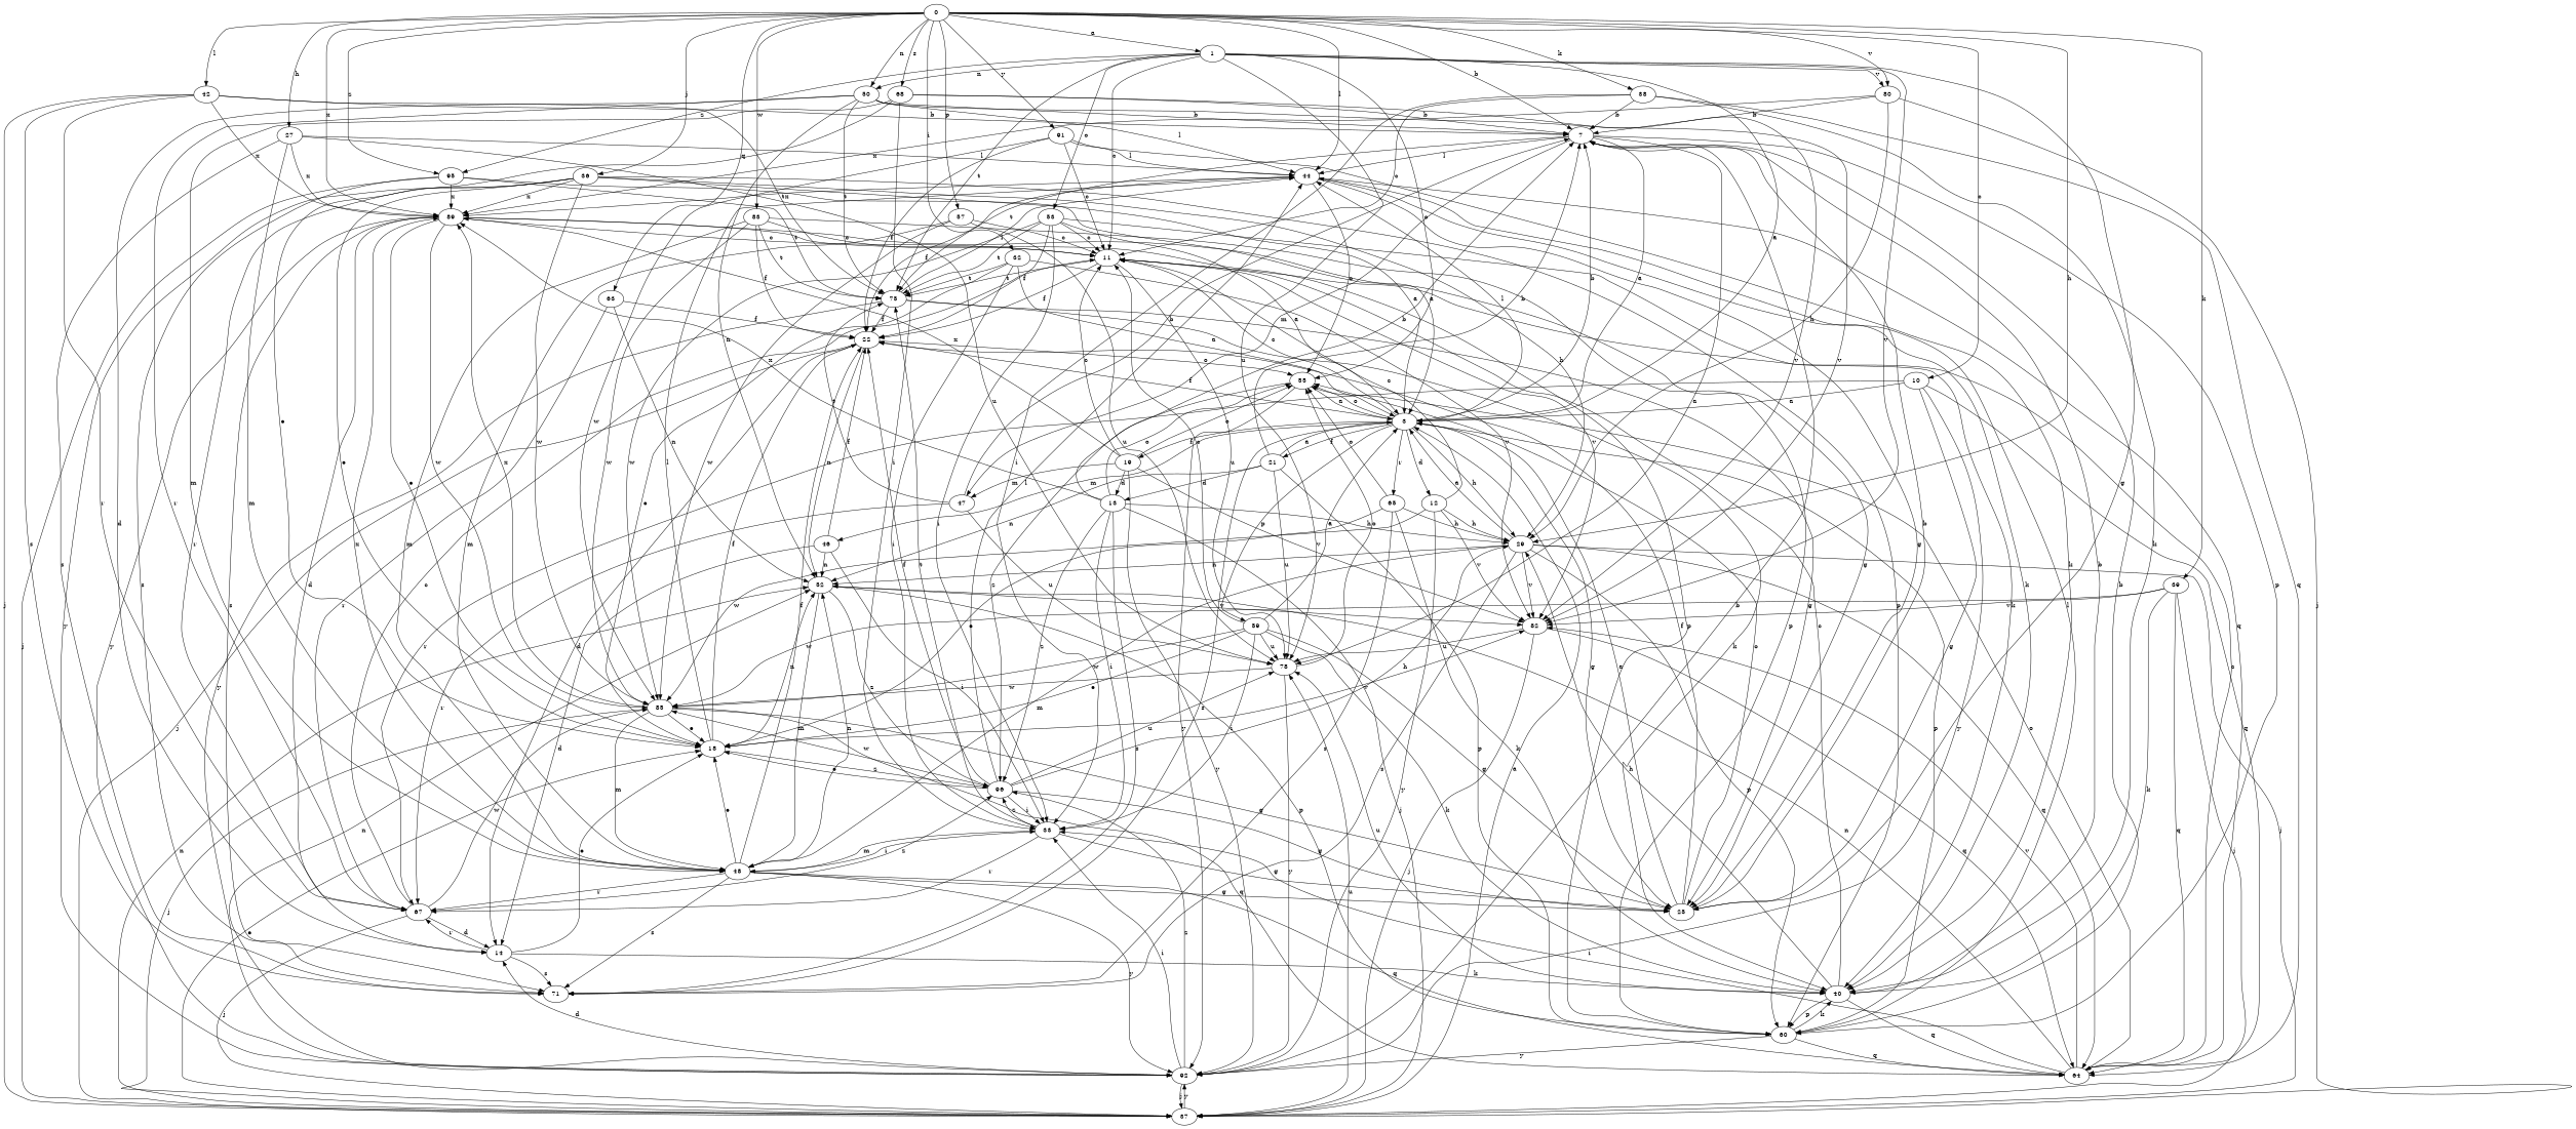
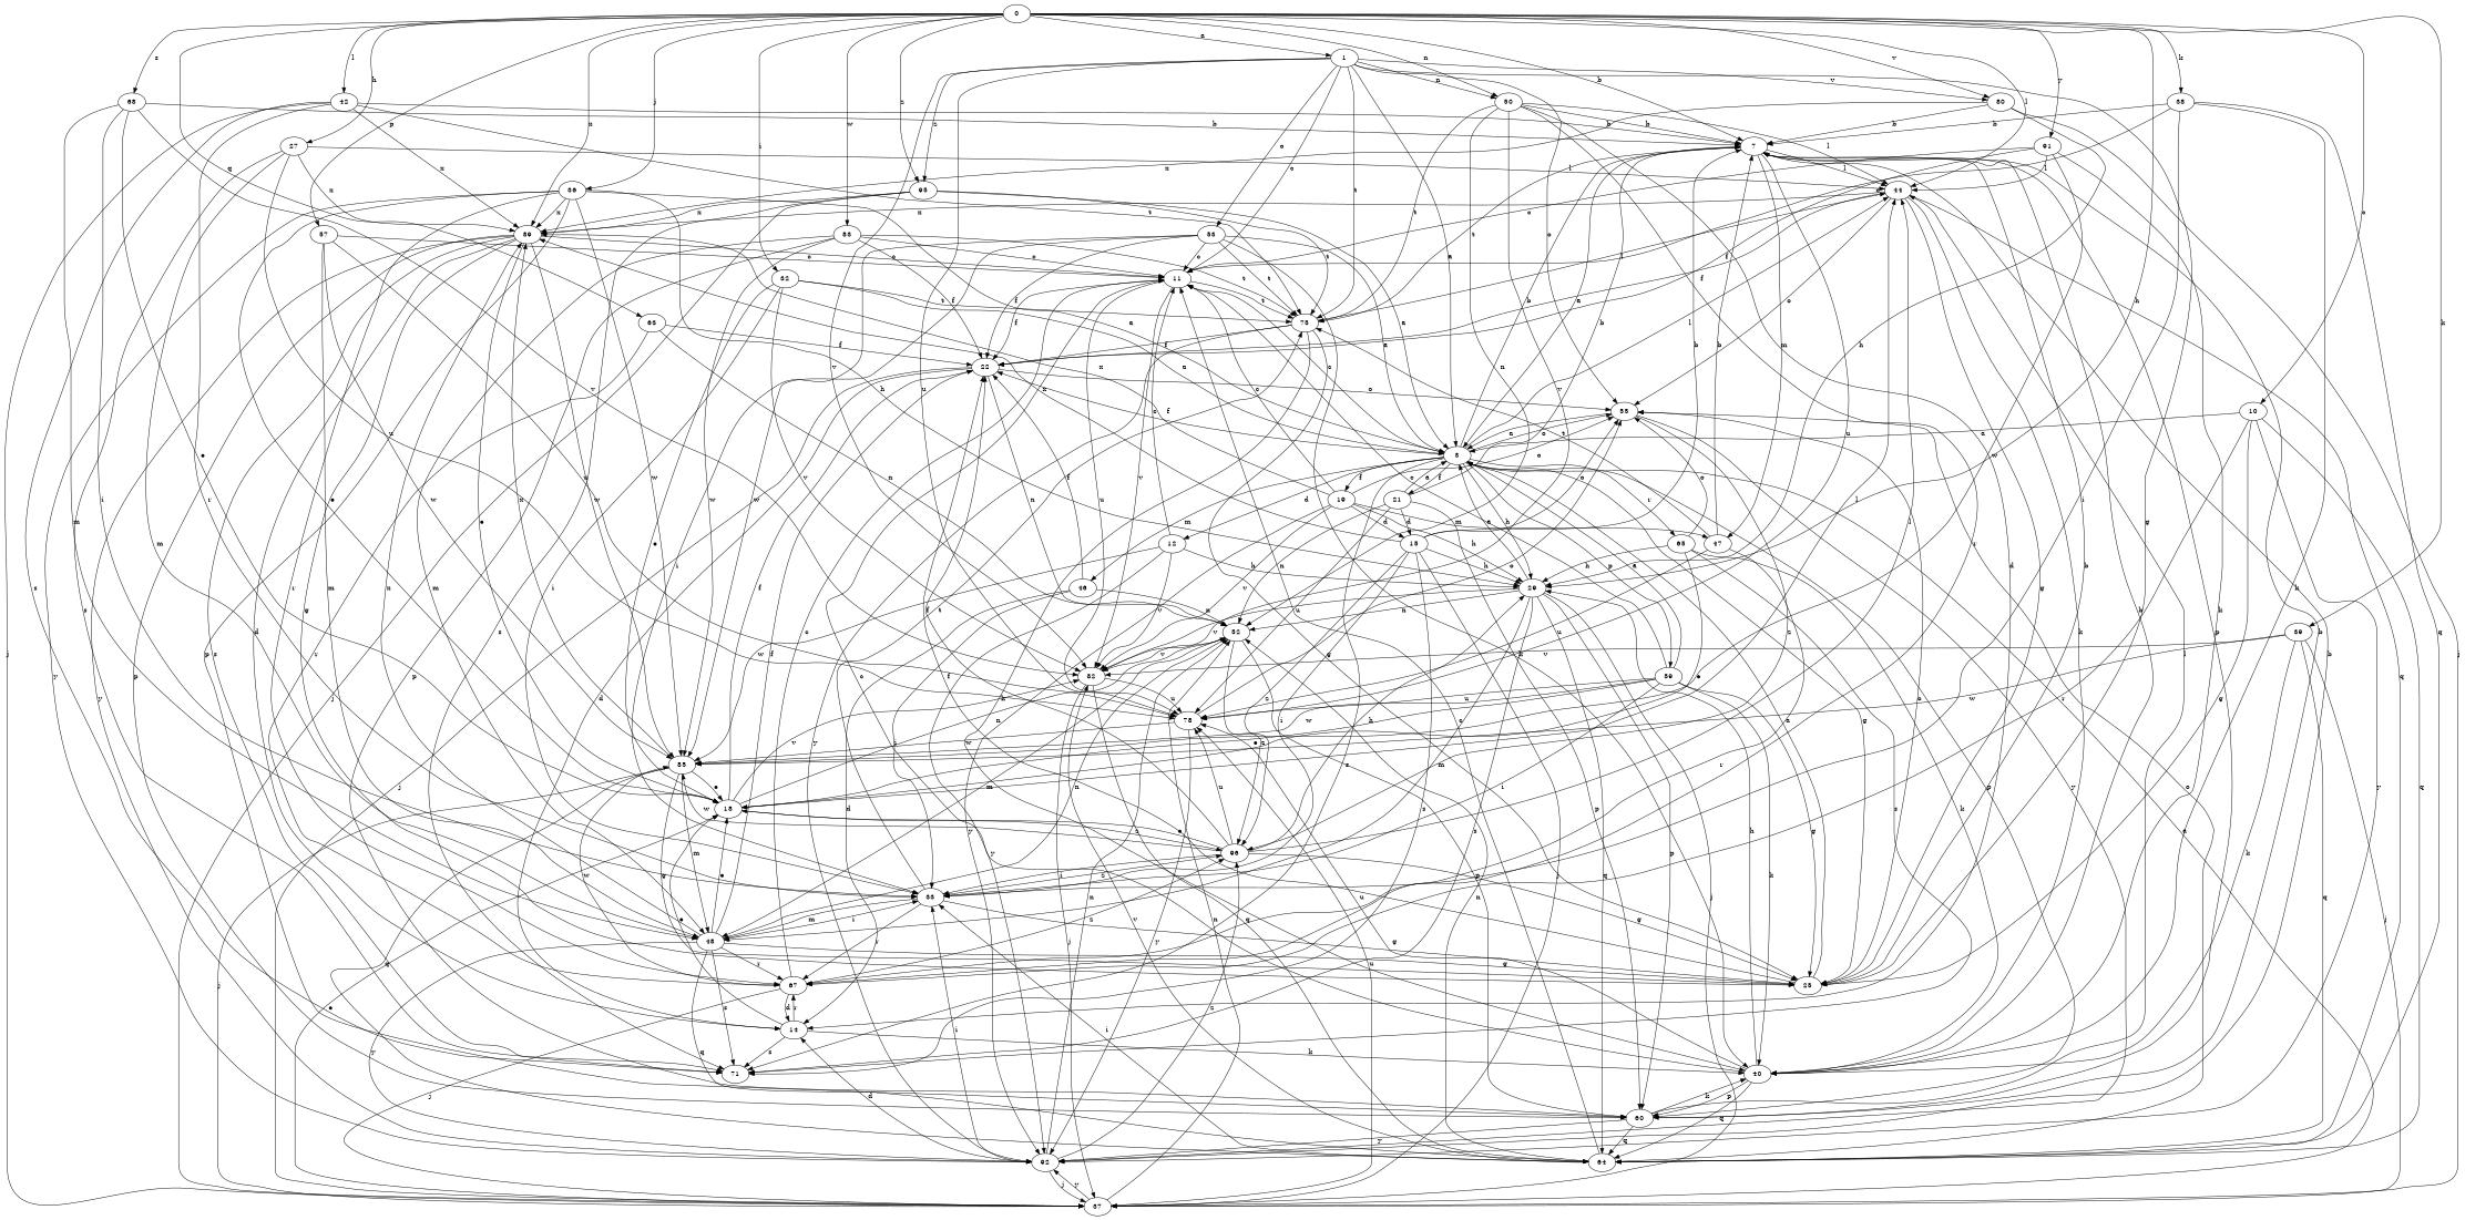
  strict digraph {
    0
    1
    7
    10
    27
    29
    32
    36
    38
    39
    42
    44
    50
    57
    63
    68
    80
    83
    89
    91
    95
    3
    11
    25
    53
    55
    75
    78
    82
    60
    47
    64
    67
    92
    71
    48
    37
    52
    33
    18
    85
    40
    22
    14
    12
    19
    21
    46
    59
    65
    96
-   13
+   13 [label=15]
    0 -> 1 [label=a]
    0 -> 7 [label=b]
    0 -> 10 [label=c]
    0 -> 27 [label=h]
    0 -> 29 [label=h]
    0 -> 32 [label=i]
    0 -> 36 [label=j]
    0 -> 38 [label=k]
    0 -> 39 [label=k]
    0 -> 42 [label=l]
    0 -> 44 [label=l]
    0 -> 50 [label=n]
    0 -> 57 [label=p]
    0 -> 63 [label=q]
    0 -> 68 [label=s]
    0 -> 80 [label=v]
    0 -> 83 [label=w]
    0 -> 89 [label=x]
    0 -> 91 [label=y]
    0 -> 95 [label=z]
    1 -> 50 [label=n]
    1 -> 80 [label=v]
    1 -> 95 [label=z]
    1 -> 3 [label=a]
    1 -> 11 [label=c]
    1 -> 25 [label=g]
    1 -> 53 [label=o]
    1 -> 55 [label=o]
    1 -> 75 [label=t]
    1 -> 78 [label=u]
    1 -> 82 [label=v]
    7 -> 44 [label=l]
    7 -> 3 [label=a]
    7 -> 75 [label=t]
-   7 -> 78 [label=a]
+   7 -> 78 [label=u]
    7 -> 60 [label=p]
    7 -> 47 [label=m]
    10 -> 3 [label=a]
    10 -> 25 [label=g]
    10 -> 64 [label=q]
    10 -> 67 [label=r]
    10 -> 92 [label=y]
    27 -> 44 [label=l]
    27 -> 89 [label=x]
    27 -> 78 [label=u]
    27 -> 71 [label=s]
    27 -> 48 [label=m]
    29 -> 3 [label=a]
    29 -> 82 [label=v]
    29 -> 60 [label=p]
    29 -> 64 [label=q]
    29 -> 71 [label=s]
    29 -> 48 [label=m]
    29 -> 37 [label=j]
    29 -> 52 [label=n]
    32 -> 3 [label=a]
    32 -> 75 [label=t]
    32 -> 82 [label=v]
    32 -> 33 [label=i]
    32 -> 18 [label=e]
    36 -> 29 [label=h]
    36 -> 89 [label=x]
    36 -> 3 [label=a]
    36 -> 60 [label=p]
    36 -> 67 [label=r]
    36 -> 92 [label=y]
    36 -> 18 [label=e]
    36 -> 85 [label=w]
    38 -> 7 [label=b]
    38 -> 11 [label=c]
    38 -> 64 [label=q]
    38 -> 33 [label=i]
    38 -> 40 [label=k]
    39 -> 82 [label=v]
    39 -> 64 [label=q]
    39 -> 37 [label=j]
    39 -> 85 [label=w]
    39 -> 40 [label=k]
    42 -> 7 [label=b]
    42 -> 89 [label=x]
    42 -> 75 [label=t]
-   42 -> 67 [label=r]
+   42 -> 33 [label=r]
    42 -> 71 [label=s]
    42 -> 37 [label=j]
    44 -> 89 [label=x]
    44 -> 25 [label=g]
    44 -> 55 [label=o]
    44 -> 64 [label=q]
    44 -> 40 [label=k]
    44 -> 22 [label=f]
    50 -> 7 [label=b]
    50 -> 44 [label=l]
    50 -> 75 [label=t]
    50 -> 82 [label=v]
    50 -> 67 [label=r]
    50 -> 52 [label=n]
    50 -> 14 [label=d]
    57 -> 11 [label=c]
    57 -> 78 [label=u]
    57 -> 48 [label=m]
    57 -> 85 [label=w]
    63 -> 67 [label=r]
    63 -> 52 [label=n]
    63 -> 22 [label=f]
    68 -> 7 [label=b]
    68 -> 82 [label=v]
    68 -> 48 [label=m]
    68 -> 33 [label=i]
    68 -> 18 [label=e]
    80 -> 7 [label=b]
    80 -> 29 [label=h]
    80 -> 89 [label=x]
    80 -> 37 [label=j]
    83 -> 11 [label=c]
    83 -> 75 [label=t]
    83 -> 60 [label=p]
    83 -> 48 [label=m]
    83 -> 85 [label=w]
    83 -> 22 [label=f]
    89 -> 11 [label=c]
    89 -> 25 [label=g]
    89 -> 60 [label=p]
    89 -> 92 [label=y]
    89 -> 71 [label=s]
    89 -> 18 [label=e]
    89 -> 85 [label=w]
    89 -> 14 [label=d]
    91 -> 44 [label=l]
    91 -> 11 [label=c]
    91 -> 85 [label=w]
    91 -> 40 [label=k]
    91 -> 22 [label=f]
    95 -> 89 [label=x]
    95 -> 3 [label=a]
    95 -> 75 [label=t]
    95 -> 71 [label=s]
    95 -> 37 [label=j]
    3 -> 7 [label=b]
    3 -> 29 [label=h]
    3 -> 44 [label=l]
    3 -> 11 [label=c]
    3 -> 25 [label=g]
    3 -> 55 [label=o]
    3 -> 60 [label=p]
    3 -> 71 [label=s]
    3 -> 22 [label=f]
    3 -> 12 [label=d]
    3 -> 19 [label=f]
    3 -> 21 [label=f]
    3 -> 46 [label=m]
    3 -> 59 [label=p]
    3 -> 65 [label=r]
    11 -> 75 [label=t]
    11 -> 78 [label=u]
    11 -> 82 [label=v]
    11 -> 22 [label=f]
    25 -> 7 [label=b]
    25 -> 3 [label=a]
    25 -> 55 [label=o]
    25 -> 22 [label=f]
    53 -> 3 [label=a]
    53 -> 11 [label=c]
    53 -> 75 [label=t]
    53 -> 33 [label=i]
    53 -> 85 [label=w]
    53 -> 40 [label=k]
    53 -> 22 [label=f]
    55 -> 3 [label=a]
    55 -> 92 [label=y]
    55 -> 96 [label=z]
    75 -> 44 [label=l]
    75 -> 25 [label=g]
    75 -> 92 [label=y]
    75 -> 40 [label=k]
    75 -> 22 [label=f]
    78 -> 55 [label=o]
    78 -> 92 [label=y]
    78 -> 85 [label=w]
    82 -> 78 [label=u]
    82 -> 64 [label=q]
    82 -> 37 [label=j]
    60 -> 7 [label=b]
    60 -> 44 [label=l]
    60 -> 64 [label=q]
    60 -> 92 [label=y]
    60 -> 40 [label=k]
    47 -> 7 [label=b]
    47 -> 75 [label=t]
    47 -> 78 [label=u]
    47 -> 67 [label=r]
    64 -> 11 [label=c]
    64 -> 55 [label=o]
    64 -> 82 [label=v]
    64 -> 52 [label=n]
    64 -> 33 [label=i]
    67 -> 11 [label=c]
    67 -> 37 [label=j]
    67 -> 85 [label=w]
    67 -> 14 [label=d]
    67 -> 96 [label=z]
    92 -> 7 [label=b]
    92 -> 37 [label=j]
    92 -> 52 [label=n]
    92 -> 33 [label=i]
    92 -> 14 [label=d]
    92 -> 96 [label=z]
    48 -> 89 [label=x]
    48 -> 25 [label=g]
    48 -> 64 [label=q]
    48 -> 67 [label=r]
    48 -> 92 [label=y]
    48 -> 71 [label=s]
    48 -> 52 [label=n]
    48 -> 33 [label=i]
    48 -> 18 [label=e]
    48 -> 22 [label=f]
    37 -> 3 [label=a]
    37 -> 78 [label=u]
    37 -> 92 [label=y]
    37 -> 52 [label=n]
    37 -> 18 [label=e]
    52 -> 82 [label=v]
    52 -> 60 [label=p]
    52 -> 48 [label=m]
    52 -> 96 [label=z]
    33 -> 25 [label=g]
    33 -> 75 [label=t]
    33 -> 67 [label=r]
    33 -> 48 [label=m]
    33 -> 96 [label=z]
    18 -> 44 [label=l]
    18 -> 82 [label=v]
    18 -> 52 [label=n]
    18 -> 22 [label=f]
    18 -> 96 [label=z]
    85 -> 89 [label=x]
    85 -> 25 [label=g]
    85 -> 64 [label=q]
    85 -> 48 [label=m]
    85 -> 37 [label=j]
    85 -> 18 [label=e]
    40 -> 7 [label=b]
    40 -> 29 [label=h]
    40 -> 11 [label=c]
    40 -> 78 [label=u]
    40 -> 60 [label=p]
    40 -> 64 [label=q]
    22 -> 55 [label=o]
    22 -> 37 [label=j]
    22 -> 52 [label=n]
    22 -> 14 [label=d]
    14 -> 67 [label=r]
    14 -> 71 [label=s]
    14 -> 18 [label=e]
    14 -> 40 [label=k]
    12 -> 29 [label=h]
    12 -> 11 [label=c]
    12 -> 82 [label=v]
    12 -> 92 [label=y]
    12 -> 85 [label=w]
+   19 -> 29 [label=h]
    19 -> 89 [label=x]
    19 -> 11 [label=c]
    19 -> 55 [label=o]
    19 -> 82 [label=v]
    19 -> 47 [label=m]
    19 -> 92 [label=y]
    19 -> 13 [label=d]
    21 -> 7 [label=b]
    21 -> 3 [label=a]
    21 -> 78 [label=u]
    21 -> 60 [label=p]
    21 -> 52 [label=n]
    21 -> 13 [label=d]
    46 -> 52 [label=n]
    46 -> 33 [label=i]
    46 -> 22 [label=f]
    46 -> 14 [label=d]
    59 -> 3 [label=a]
    59 -> 11 [label=c]
    59 -> 25 [label=g]
    59 -> 78 [label=u]
    59 -> 33 [label=i]
    59 -> 18 [label=e]
    59 -> 85 [label=w]
    59 -> 40 [label=k]
    65 -> 29 [label=h]
    65 -> 55 [label=o]
    65 -> 71 [label=s]
    65 -> 18 [label=e]
    65 -> 40 [label=k]
    96 -> 29 [label=h]
    96 -> 44 [label=l]
    96 -> 25 [label=g]
    96 -> 78 [label=u]
    96 -> 33 [label=i]
    96 -> 18 [label=e]
    96 -> 85 [label=w]
    96 -> 22 [label=f]
    13 -> 7 [label=b]
    13 -> 29 [label=h]
    13 -> 89 [label=x]
    13 -> 55 [label=o]
    13 -> 71 [label=s]
    13 -> 37 [label=j]
    13 -> 33 [label=i]
    13 -> 96 [label=z]
  }
